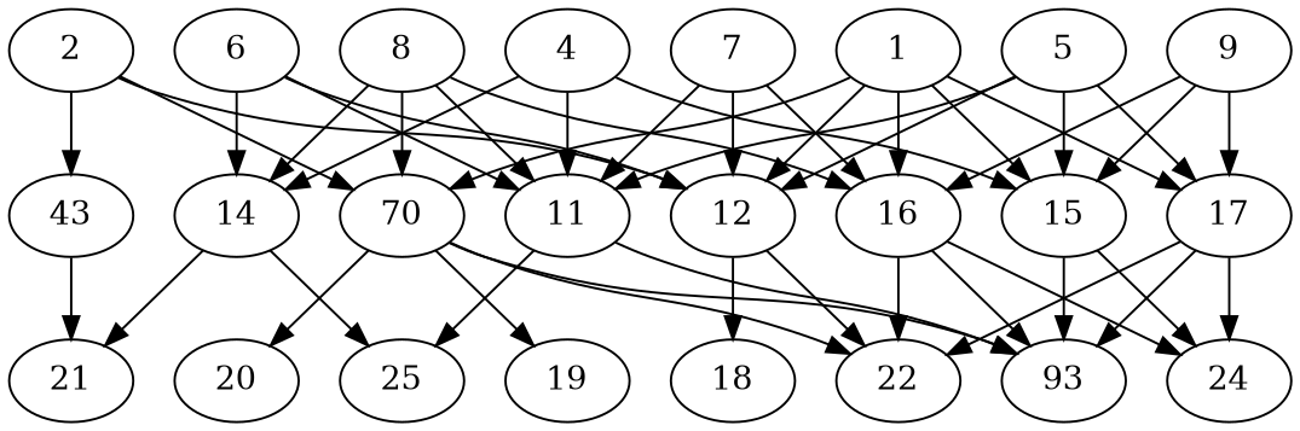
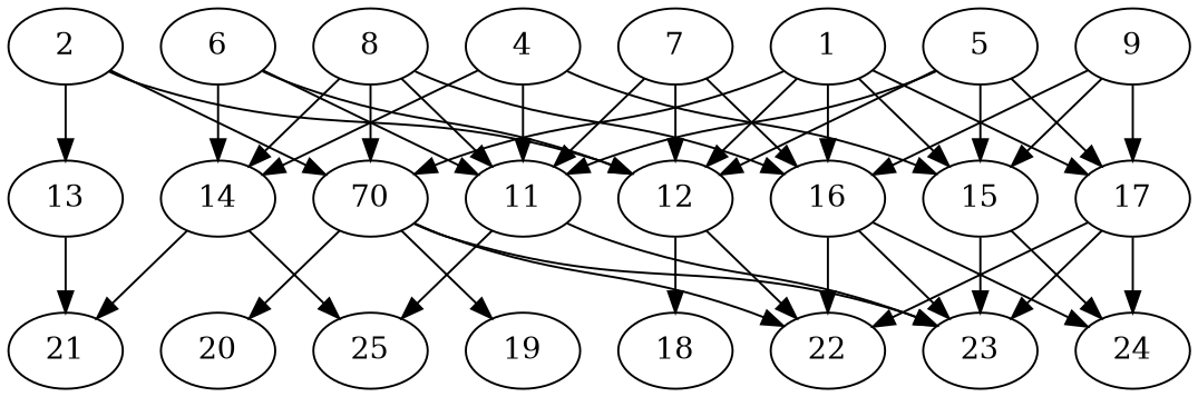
  digraph {
    node [alpha=0.12]
    1 [alpha=0.05 expect_size=14028800]
    n2 [alpha=0.14 expect_size=33500160 label=70]
    12 [alpha=0.17 expect_size=50598912]
    15 [expect_size=11341824]
    16 [alpha=0.16 expect_size=11669504]
    17 [alpha=0.13 expect_size=47845376]
    19 [expect_size=38562816]
    20 [alpha=0.01 expect_size=49290240]
    22 [alpha=0.11 expect_size=26459136]
-   23 [alpha=0.19 expect_size=19397632 label=93]
+   23 [alpha=0.19 expect_size=19397632]
    18 [alpha=0.19 expect_size=28301312]
    24 [alpha=0.06 expect_size=36285440]
    2 [alpha=0.06 expect_size=12189696]
-   13 [alpha=0.07 expect_size=17462272 label=43]
+   13 [alpha=0.07 expect_size=17462272]
    21 [alpha=0.15 expect_size=34377728]
    14 [alpha=0.03 expect_size=14945280]
    25 [alpha=0.13 expect_size=42915840]
    4 [alpha=0.18 expect_size=49032192]
    11 [alpha=0.17 expect_size=39475200]
    5 [alpha=0.00 expect_size=6148096]
    6 [alpha=0.15 expect_size=22241280]
    7 [expect_size=51376128]
    8 [alpha=0.04 expect_size=40159232]
    9 [alpha=0.05 expect_size=49863680]
    1 -> n2
    1 -> 12
    1 -> 15
    1 -> 16
    1 -> 17
    n2 -> 19
    n2 -> 20
    n2 -> 22
    n2 -> 23
    12 -> 22
    12 -> 18
    15 -> 23
    15 -> 24
    16 -> 22
    16 -> 23
    16 -> 24
    17 -> 22
    17 -> 23
    17 -> 24
    2 -> n2
    2 -> 12
    2 -> 13
    13 -> 21
    14 -> 21
    14 -> 25
    4 -> 15
    4 -> 14
    4 -> 11
    11 -> 23
    11 -> 25
    5 -> 12
    5 -> 15
    5 -> 17
    5 -> 11
    6 -> 12
    6 -> 14
    6 -> 11
    7 -> 12
    7 -> 16
    7 -> 11
    8 -> n2
    8 -> 16
    8 -> 14
    8 -> 11
    9 -> 15
    9 -> 16
    9 -> 17
  }
